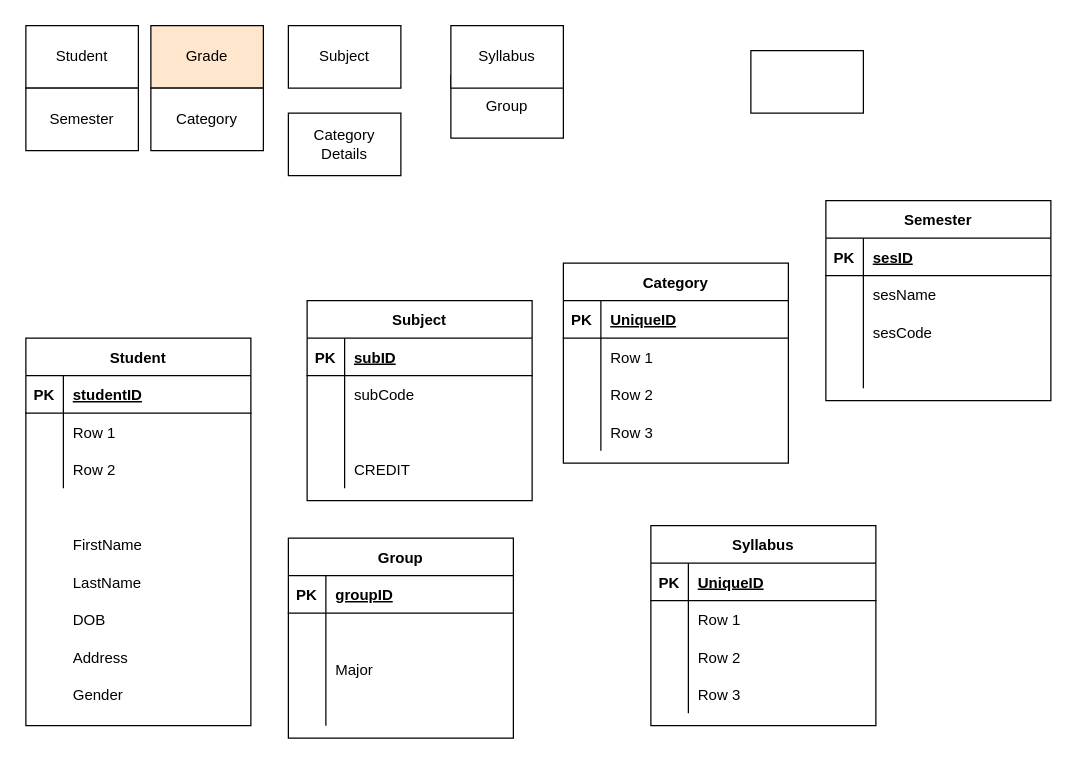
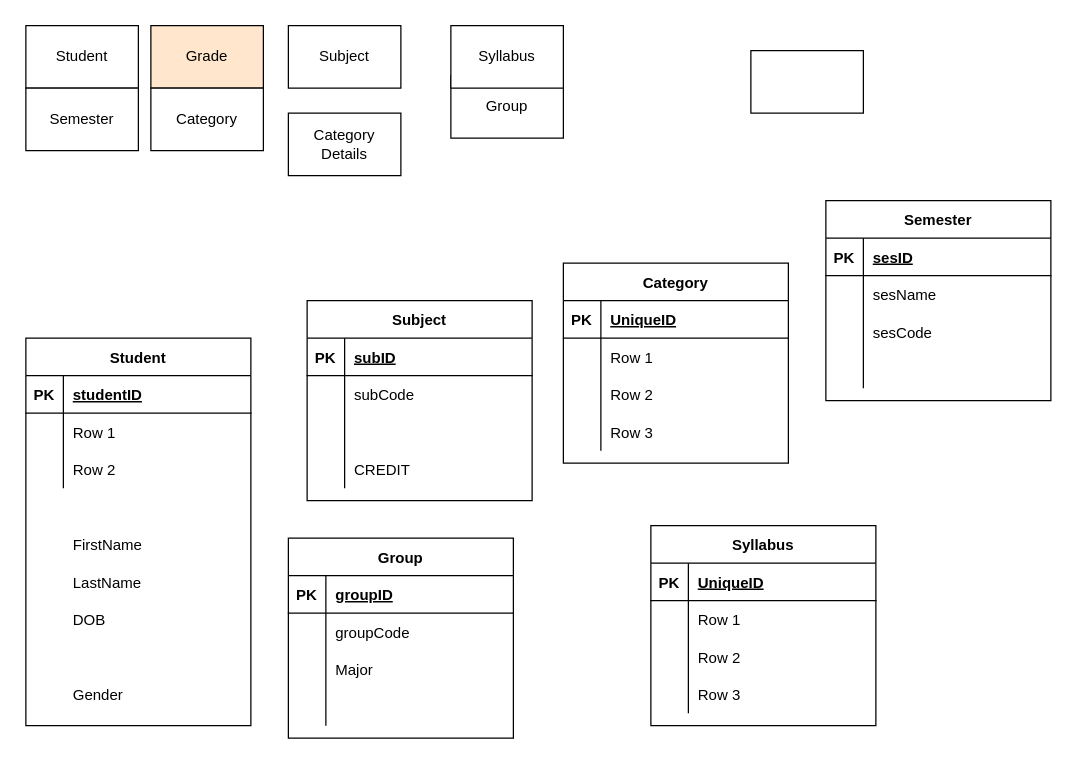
  <mxCell id="0" />
  <mxCell id="1" parent="0" />
  <mxCell id="2" value="Student" style="rounded=0;whiteSpace=wrap;html=1;" vertex="1" parent="1"><mxGeometry x="20" width="90" height="50" as="geometry" y="20" /></mxCell>
  <mxCell id="3" value="" style="rounded=0;whiteSpace=wrap;html=1;" vertex="1" parent="1"><mxGeometry x="600" y="40" width="90" height="50" as="geometry" /></mxCell>
  <mxCell id="4" value="Group" style="rounded=0;whiteSpace=wrap;html=1;" vertex="1" parent="1"><mxGeometry x="360" y="60" width="90" height="50" as="geometry" /></mxCell>
  <mxCell id="5" value="Category Details" style="rounded=0;whiteSpace=wrap;html=1;" vertex="1" parent="1"><mxGeometry x="230" y="90" width="90" height="50" as="geometry" /></mxCell>
  <mxCell id="6" value="Semester" style="rounded=0;whiteSpace=wrap;html=1;" vertex="1" parent="1"><mxGeometry x="20" y="70" width="90" height="50" as="geometry" /></mxCell>
  <mxCell id="7" value="Grade" style="rounded=0;whiteSpace=wrap;html=1;fillColor=#ffe6cc;" vertex="1" parent="1"><mxGeometry x="120" width="90" height="50" as="geometry" y="20" /></mxCell>
  <mxCell id="8" value="Syllabus" style="rounded=0;whiteSpace=wrap;html=1;" vertex="1" parent="1"><mxGeometry x="360" width="90" height="50" as="geometry" y="20" /></mxCell>
  <mxCell id="9" value="Category" style="rounded=0;whiteSpace=wrap;html=1;" vertex="1" parent="1"><mxGeometry x="120" y="70" width="90" height="50" as="geometry" /></mxCell>
  <mxCell id="10" value="Subject" style="rounded=0;whiteSpace=wrap;html=1;" vertex="1" parent="1"><mxGeometry x="230" width="90" height="50" as="geometry" y="20" /></mxCell>
  <mxCell id="11" value="Semester" style="shape=table;startSize=30;container=1;collapsible=1;childLayout=tableLayout;fixedRows=1;rowLines=0;fontStyle=1;align=center;resizeLast=1;" vertex="1" parent="1"><mxGeometry x="660" y="160" width="180" height="160" as="geometry"><mxRectangle x="280" y="390" width="90" height="30" as="alternateBounds" /></mxGeometry></mxCell>
  <mxCell id="12" value="" style="shape=partialRectangle;collapsible=0;dropTarget=0;pointerEvents=0;fillColor=none;top=0;left=0;bottom=1;right=0;points=[[0,0.5],[1,0.5]];portConstraint=eastwest;" vertex="1" parent="11"><mxGeometry y="30" width="180" height="30" as="geometry" /></mxCell>
  <mxCell id="13" value="PK" style="shape=partialRectangle;connectable=0;fillColor=none;top=0;left=0;bottom=0;right=0;fontStyle=1;overflow=hidden;" vertex="1" parent="12"><mxGeometry width="30" height="30" as="geometry" /></mxCell>
  <mxCell id="14" value="sesID" style="shape=partialRectangle;connectable=0;fillColor=none;top=0;left=0;bottom=0;right=0;align=left;spacingLeft=6;fontStyle=5;overflow=hidden;" vertex="1" parent="12"><mxGeometry x="30" width="150" height="30" as="geometry" /></mxCell>
  <mxCell id="15" value="" style="shape=partialRectangle;collapsible=0;dropTarget=0;pointerEvents=0;fillColor=none;top=0;left=0;bottom=0;right=0;points=[[0,0.5],[1,0.5]];portConstraint=eastwest;" vertex="1" parent="11"><mxGeometry y="60" width="180" height="30" as="geometry" /></mxCell>
  <mxCell id="16" value="" style="shape=partialRectangle;connectable=0;fillColor=none;top=0;left=0;bottom=0;right=0;editable=1;overflow=hidden;" vertex="1" parent="15"><mxGeometry width="30" height="30" as="geometry" /></mxCell>
  <mxCell id="17" value="sesName" style="shape=partialRectangle;connectable=0;fillColor=none;top=0;left=0;bottom=0;right=0;align=left;spacingLeft=6;overflow=hidden;" vertex="1" parent="15"><mxGeometry x="30" width="150" height="30" as="geometry" /></mxCell>
  <mxCell id="18" value="" style="shape=partialRectangle;collapsible=0;dropTarget=0;pointerEvents=0;fillColor=none;top=0;left=0;bottom=0;right=0;points=[[0,0.5],[1,0.5]];portConstraint=eastwest;" vertex="1" parent="11"><mxGeometry y="90" width="180" height="30" as="geometry" /></mxCell>
  <mxCell id="19" value="" style="shape=partialRectangle;connectable=0;fillColor=none;top=0;left=0;bottom=0;right=0;editable=1;overflow=hidden;" vertex="1" parent="18"><mxGeometry width="30" height="30" as="geometry" /></mxCell>
  <mxCell id="20" value="sesCode" style="shape=partialRectangle;connectable=0;fillColor=none;top=0;left=0;bottom=0;right=0;align=left;spacingLeft=6;overflow=hidden;" vertex="1" parent="18"><mxGeometry x="30" width="150" height="30" as="geometry" /></mxCell>
  <mxCell id="21" value="" style="shape=partialRectangle;collapsible=0;dropTarget=0;pointerEvents=0;fillColor=none;top=0;left=0;bottom=0;right=0;points=[[0,0.5],[1,0.5]];portConstraint=eastwest;" vertex="1" parent="11"><mxGeometry y="120" width="180" height="30" as="geometry" /></mxCell>
  <mxCell id="22" value="" style="shape=partialRectangle;connectable=0;fillColor=none;top=0;left=0;bottom=0;right=0;editable=1;overflow=hidden;" vertex="1" parent="21"><mxGeometry width="30" height="30" as="geometry" /></mxCell>
  <mxCell id="23" value="" style="shape=partialRectangle;connectable=0;fillColor=none;top=0;left=0;bottom=0;right=0;align=left;spacingLeft=6;overflow=hidden;" vertex="1" parent="21"><mxGeometry x="30" width="150" height="30" as="geometry" /></mxCell>
  <mxCell id="24" value="" style="group" vertex="1" connectable="0" parent="1"><mxGeometry x="20" y="270" width="180" height="310" as="geometry" /></mxCell>
  <mxCell id="25" value="Student" style="shape=table;startSize=30;container=1;collapsible=1;childLayout=tableLayout;fixedRows=1;rowLines=0;fontStyle=1;align=center;resizeLast=1;" vertex="1" parent="24"><mxGeometry width="180" height="310" as="geometry"><mxRectangle x="280" y="390" width="90" height="30" as="alternateBounds" /></mxGeometry></mxCell>
  <mxCell id="26" value="" style="shape=partialRectangle;collapsible=0;dropTarget=0;pointerEvents=0;fillColor=none;top=0;left=0;bottom=1;right=0;points=[[0,0.5],[1,0.5]];portConstraint=eastwest;" vertex="1" parent="25"><mxGeometry y="30" width="180" height="30" as="geometry" /></mxCell>
  <mxCell id="27" value="PK" style="shape=partialRectangle;connectable=0;fillColor=none;top=0;left=0;bottom=0;right=0;fontStyle=1;overflow=hidden;" vertex="1" parent="26"><mxGeometry width="30" height="30" as="geometry" /></mxCell>
  <mxCell id="28" value="studentID" style="shape=partialRectangle;connectable=0;fillColor=none;top=0;left=0;bottom=0;right=0;align=left;spacingLeft=6;fontStyle=5;overflow=hidden;" vertex="1" parent="26"><mxGeometry x="30" width="150" height="30" as="geometry" /></mxCell>
  <mxCell id="29" value="" style="shape=partialRectangle;collapsible=0;dropTarget=0;pointerEvents=0;fillColor=none;top=0;left=0;bottom=0;right=0;points=[[0,0.5],[1,0.5]];portConstraint=eastwest;" vertex="1" parent="25"><mxGeometry y="60" width="180" height="30" as="geometry" /></mxCell>
  <mxCell id="30" value="" style="shape=partialRectangle;connectable=0;fillColor=none;top=0;left=0;bottom=0;right=0;editable=1;overflow=hidden;" vertex="1" parent="29"><mxGeometry width="30" height="30" as="geometry" /></mxCell>
  <mxCell id="31" value="Row 1" style="shape=partialRectangle;connectable=0;fillColor=none;top=0;left=0;bottom=0;right=0;align=left;spacingLeft=6;overflow=hidden;" vertex="1" parent="29"><mxGeometry x="30" width="150" height="30" as="geometry" /></mxCell>
  <mxCell id="32" value="" style="shape=partialRectangle;collapsible=0;dropTarget=0;pointerEvents=0;fillColor=none;top=0;left=0;bottom=0;right=0;points=[[0,0.5],[1,0.5]];portConstraint=eastwest;" vertex="1" parent="25"><mxGeometry y="90" width="180" height="30" as="geometry" /></mxCell>
  <mxCell id="33" value="" style="shape=partialRectangle;connectable=0;fillColor=none;top=0;left=0;bottom=0;right=0;editable=1;overflow=hidden;" vertex="1" parent="32"><mxGeometry width="30" height="30" as="geometry" /></mxCell>
  <mxCell id="34" value="Row 2" style="shape=partialRectangle;connectable=0;fillColor=none;top=0;left=0;bottom=0;right=0;align=left;spacingLeft=6;overflow=hidden;" vertex="1" parent="32"><mxGeometry x="30" width="150" height="30" as="geometry" /></mxCell>
  <mxCell id="35" value="" style="shape=partialRectangle;collapsible=0;dropTarget=0;pointerEvents=0;fillColor=none;top=0;left=0;bottom=0;right=0;points=[[0,0.5],[1,0.5]];portConstraint=eastwest;" vertex="1" parent="25"><mxGeometry y="120" width="180" height="30" as="geometry" /></mxCell>
  <mxCell id="36" value="" style="shape=partialRectangle;connectable=0;fillColor=none;top=0;left=0;bottom=0;right=0;editable=1;overflow=hidden;" vertex="1" parent="35"><mxGeometry width="30" height="30" as="geometry" /></mxCell>
  <mxCell id="37" value="" style="group" vertex="1" connectable="0" parent="24"><mxGeometry x="30" y="150" width="150" height="150" as="geometry" /></mxCell>
  <mxCell id="38" value="FirstName" style="shape=partialRectangle;connectable=0;fillColor=none;top=0;left=0;bottom=0;right=0;align=left;spacingLeft=6;overflow=hidden;" vertex="1" parent="37"><mxGeometry width="150" height="30" as="geometry" /></mxCell>
  <mxCell id="39" value="LastName" style="shape=partialRectangle;connectable=0;fillColor=none;top=0;left=0;bottom=0;right=0;align=left;spacingLeft=6;overflow=hidden;" vertex="1" parent="37"><mxGeometry y="30" width="150" height="30" as="geometry" /></mxCell>
  <mxCell id="40" value="DOB" style="shape=partialRectangle;connectable=0;fillColor=none;top=0;left=0;bottom=0;right=0;align=left;spacingLeft=6;overflow=hidden;" vertex="1" parent="37"><mxGeometry y="60" width="150" height="30" as="geometry" /></mxCell>
- <mxCell id="41" value="Address" style="shape=partialRectangle;connectable=0;fillColor=none;top=0;left=0;bottom=0;right=0;align=left;spacingLeft=6;overflow=hidden;" vertex="1" parent="37"><mxGeometry y="90" width="150" height="30" as="geometry" /></mxCell>
  <mxCell id="42" value="Gender" style="shape=partialRectangle;connectable=0;fillColor=none;top=0;left=0;bottom=0;right=0;align=left;spacingLeft=6;overflow=hidden;" vertex="1" parent="37"><mxGeometry y="120" width="150" height="30" as="geometry" /></mxCell>
  <mxCell id="43" value="Subject" style="shape=table;startSize=30;container=1;collapsible=1;childLayout=tableLayout;fixedRows=1;rowLines=0;fontStyle=1;align=center;resizeLast=1;" vertex="1" parent="1"><mxGeometry x="245" y="240" width="180" height="160" as="geometry" /></mxCell>
  <mxCell id="44" value="" style="shape=partialRectangle;collapsible=0;dropTarget=0;pointerEvents=0;fillColor=none;top=0;left=0;bottom=1;right=0;points=[[0,0.5],[1,0.5]];portConstraint=eastwest;" vertex="1" parent="43"><mxGeometry y="30" width="180" height="30" as="geometry" /></mxCell>
  <mxCell id="45" value="PK" style="shape=partialRectangle;connectable=0;fillColor=none;top=0;left=0;bottom=0;right=0;fontStyle=1;overflow=hidden;" vertex="1" parent="44"><mxGeometry width="30" height="30" as="geometry" /></mxCell>
  <mxCell id="46" value="subID" style="shape=partialRectangle;connectable=0;fillColor=none;top=0;left=0;bottom=0;right=0;align=left;spacingLeft=6;fontStyle=5;overflow=hidden;" vertex="1" parent="44"><mxGeometry x="30" width="150" height="30" as="geometry" /></mxCell>
  <mxCell id="47" value="" style="shape=partialRectangle;collapsible=0;dropTarget=0;pointerEvents=0;fillColor=none;top=0;left=0;bottom=0;right=0;points=[[0,0.5],[1,0.5]];portConstraint=eastwest;" vertex="1" parent="43"><mxGeometry y="60" width="180" height="30" as="geometry" /></mxCell>
  <mxCell id="48" value="" style="shape=partialRectangle;connectable=0;fillColor=none;top=0;left=0;bottom=0;right=0;editable=1;overflow=hidden;" vertex="1" parent="47"><mxGeometry width="30" height="30" as="geometry" /></mxCell>
  <mxCell id="49" value="subCode" style="shape=partialRectangle;connectable=0;fillColor=none;top=0;left=0;bottom=0;right=0;align=left;spacingLeft=6;overflow=hidden;" vertex="1" parent="47"><mxGeometry x="30" width="150" height="30" as="geometry" /></mxCell>
  <mxCell id="50" value="" style="shape=partialRectangle;collapsible=0;dropTarget=0;pointerEvents=0;fillColor=none;top=0;left=0;bottom=0;right=0;points=[[0,0.5],[1,0.5]];portConstraint=eastwest;" vertex="1" parent="43"><mxGeometry y="90" width="180" height="30" as="geometry" /></mxCell>
  <mxCell id="51" value="" style="shape=partialRectangle;connectable=0;fillColor=none;top=0;left=0;bottom=0;right=0;editable=1;overflow=hidden;" vertex="1" parent="50"><mxGeometry width="30" height="30" as="geometry" /></mxCell>
  <mxCell id="52" value="" style="shape=partialRectangle;collapsible=0;dropTarget=0;pointerEvents=0;fillColor=none;top=0;left=0;bottom=0;right=0;points=[[0,0.5],[1,0.5]];portConstraint=eastwest;" vertex="1" parent="43"><mxGeometry y="120" width="180" height="30" as="geometry" /></mxCell>
  <mxCell id="53" value="" style="shape=partialRectangle;connectable=0;fillColor=none;top=0;left=0;bottom=0;right=0;editable=1;overflow=hidden;" vertex="1" parent="52"><mxGeometry width="30" height="30" as="geometry" /></mxCell>
  <mxCell id="54" value="CREDIT" style="shape=partialRectangle;connectable=0;fillColor=none;top=0;left=0;bottom=0;right=0;align=left;spacingLeft=6;overflow=hidden;" vertex="1" parent="52"><mxGeometry x="30" width="150" height="30" as="geometry" /></mxCell>
  <mxCell id="55" value="Group" style="shape=table;startSize=30;container=1;collapsible=1;childLayout=tableLayout;fixedRows=1;rowLines=0;fontStyle=1;align=center;resizeLast=1;" vertex="1" parent="1"><mxGeometry x="230" y="430" width="180" height="160" as="geometry" /></mxCell>
  <mxCell id="56" value="" style="shape=partialRectangle;collapsible=0;dropTarget=0;pointerEvents=0;fillColor=none;top=0;left=0;bottom=1;right=0;points=[[0,0.5],[1,0.5]];portConstraint=eastwest;" vertex="1" parent="55"><mxGeometry y="30" width="180" height="30" as="geometry" /></mxCell>
  <mxCell id="57" value="PK" style="shape=partialRectangle;connectable=0;fillColor=none;top=0;left=0;bottom=0;right=0;fontStyle=1;overflow=hidden;" vertex="1" parent="56"><mxGeometry width="30" height="30" as="geometry" /></mxCell>
  <mxCell id="58" value="groupID" style="shape=partialRectangle;connectable=0;fillColor=none;top=0;left=0;bottom=0;right=0;align=left;spacingLeft=6;fontStyle=5;overflow=hidden;" vertex="1" parent="56"><mxGeometry x="30" width="150" height="30" as="geometry" /></mxCell>
  <mxCell id="59" value="" style="shape=partialRectangle;collapsible=0;dropTarget=0;pointerEvents=0;fillColor=none;top=0;left=0;bottom=0;right=0;points=[[0,0.5],[1,0.5]];portConstraint=eastwest;" vertex="1" parent="55"><mxGeometry y="60" width="180" height="30" as="geometry" /></mxCell>
  <mxCell id="60" value="" style="shape=partialRectangle;connectable=0;fillColor=none;top=0;left=0;bottom=0;right=0;editable=1;overflow=hidden;" vertex="1" parent="59"><mxGeometry width="30" height="30" as="geometry" /></mxCell>
+ <mxCell id="61" value="groupCode" style="shape=partialRectangle;connectable=0;fillColor=none;top=0;left=0;bottom=0;right=0;align=left;spacingLeft=6;overflow=hidden;" vertex="1" parent="59"><mxGeometry x="30" width="150" height="30" as="geometry" /></mxCell>
  <mxCell id="62" value="" style="shape=partialRectangle;collapsible=0;dropTarget=0;pointerEvents=0;fillColor=none;top=0;left=0;bottom=0;right=0;points=[[0,0.5],[1,0.5]];portConstraint=eastwest;" vertex="1" parent="55"><mxGeometry y="90" width="180" height="30" as="geometry" /></mxCell>
  <mxCell id="63" value="" style="shape=partialRectangle;connectable=0;fillColor=none;top=0;left=0;bottom=0;right=0;editable=1;overflow=hidden;" vertex="1" parent="62"><mxGeometry width="30" height="30" as="geometry" /></mxCell>
  <mxCell id="64" value="Major" style="shape=partialRectangle;connectable=0;fillColor=none;top=0;left=0;bottom=0;right=0;align=left;spacingLeft=6;overflow=hidden;" vertex="1" parent="62"><mxGeometry x="30" width="150" height="30" as="geometry" /></mxCell>
  <mxCell id="65" value="" style="shape=partialRectangle;collapsible=0;dropTarget=0;pointerEvents=0;fillColor=none;top=0;left=0;bottom=0;right=0;points=[[0,0.5],[1,0.5]];portConstraint=eastwest;" vertex="1" parent="55"><mxGeometry y="120" width="180" height="30" as="geometry" /></mxCell>
  <mxCell id="66" value="" style="shape=partialRectangle;connectable=0;fillColor=none;top=0;left=0;bottom=0;right=0;editable=1;overflow=hidden;" vertex="1" parent="65"><mxGeometry width="30" height="30" as="geometry" /></mxCell>
  <mxCell id="67" value="" style="shape=partialRectangle;connectable=0;fillColor=none;top=0;left=0;bottom=0;right=0;align=left;spacingLeft=6;overflow=hidden;" vertex="1" parent="65"><mxGeometry x="30" width="150" height="30" as="geometry" /></mxCell>
  <mxCell id="68" value="Category" style="shape=table;startSize=30;container=1;collapsible=1;childLayout=tableLayout;fixedRows=1;rowLines=0;fontStyle=1;align=center;resizeLast=1;" vertex="1" parent="1"><mxGeometry x="450" y="210" width="180" height="160" as="geometry" /></mxCell>
  <mxCell id="69" value="" style="shape=partialRectangle;collapsible=0;dropTarget=0;pointerEvents=0;fillColor=none;top=0;left=0;bottom=1;right=0;points=[[0,0.5],[1,0.5]];portConstraint=eastwest;" vertex="1" parent="68"><mxGeometry y="30" width="180" height="30" as="geometry" /></mxCell>
  <mxCell id="70" value="PK" style="shape=partialRectangle;connectable=0;fillColor=none;top=0;left=0;bottom=0;right=0;fontStyle=1;overflow=hidden;" vertex="1" parent="69"><mxGeometry width="30" height="30" as="geometry" /></mxCell>
  <mxCell id="71" value="UniqueID" style="shape=partialRectangle;connectable=0;fillColor=none;top=0;left=0;bottom=0;right=0;align=left;spacingLeft=6;fontStyle=5;overflow=hidden;" vertex="1" parent="69"><mxGeometry x="30" width="150" height="30" as="geometry" /></mxCell>
  <mxCell id="72" value="" style="shape=partialRectangle;collapsible=0;dropTarget=0;pointerEvents=0;fillColor=none;top=0;left=0;bottom=0;right=0;points=[[0,0.5],[1,0.5]];portConstraint=eastwest;" vertex="1" parent="68"><mxGeometry y="60" width="180" height="30" as="geometry" /></mxCell>
  <mxCell id="73" value="" style="shape=partialRectangle;connectable=0;fillColor=none;top=0;left=0;bottom=0;right=0;editable=1;overflow=hidden;" vertex="1" parent="72"><mxGeometry width="30" height="30" as="geometry" /></mxCell>
  <mxCell id="74" value="Row 1" style="shape=partialRectangle;connectable=0;fillColor=none;top=0;left=0;bottom=0;right=0;align=left;spacingLeft=6;overflow=hidden;" vertex="1" parent="72"><mxGeometry x="30" width="150" height="30" as="geometry" /></mxCell>
  <mxCell id="75" value="" style="shape=partialRectangle;collapsible=0;dropTarget=0;pointerEvents=0;fillColor=none;top=0;left=0;bottom=0;right=0;points=[[0,0.5],[1,0.5]];portConstraint=eastwest;" vertex="1" parent="68"><mxGeometry y="90" width="180" height="30" as="geometry" /></mxCell>
  <mxCell id="76" value="" style="shape=partialRectangle;connectable=0;fillColor=none;top=0;left=0;bottom=0;right=0;editable=1;overflow=hidden;" vertex="1" parent="75"><mxGeometry width="30" height="30" as="geometry" /></mxCell>
  <mxCell id="77" value="Row 2" style="shape=partialRectangle;connectable=0;fillColor=none;top=0;left=0;bottom=0;right=0;align=left;spacingLeft=6;overflow=hidden;" vertex="1" parent="75"><mxGeometry x="30" width="150" height="30" as="geometry" /></mxCell>
  <mxCell id="78" value="" style="shape=partialRectangle;collapsible=0;dropTarget=0;pointerEvents=0;fillColor=none;top=0;left=0;bottom=0;right=0;points=[[0,0.5],[1,0.5]];portConstraint=eastwest;" vertex="1" parent="68"><mxGeometry y="120" width="180" height="30" as="geometry" /></mxCell>
  <mxCell id="79" value="" style="shape=partialRectangle;connectable=0;fillColor=none;top=0;left=0;bottom=0;right=0;editable=1;overflow=hidden;" vertex="1" parent="78"><mxGeometry width="30" height="30" as="geometry" /></mxCell>
  <mxCell id="80" value="Row 3" style="shape=partialRectangle;connectable=0;fillColor=none;top=0;left=0;bottom=0;right=0;align=left;spacingLeft=6;overflow=hidden;" vertex="1" parent="78"><mxGeometry x="30" width="150" height="30" as="geometry" /></mxCell>
  <mxCell id="81" value="Syllabus" style="shape=table;startSize=30;container=1;collapsible=1;childLayout=tableLayout;fixedRows=1;rowLines=0;fontStyle=1;align=center;resizeLast=1;" vertex="1" parent="1"><mxGeometry x="520" y="420" width="180" height="160" as="geometry" /></mxCell>
  <mxCell id="82" value="" style="shape=partialRectangle;collapsible=0;dropTarget=0;pointerEvents=0;fillColor=none;top=0;left=0;bottom=1;right=0;points=[[0,0.5],[1,0.5]];portConstraint=eastwest;" vertex="1" parent="81"><mxGeometry y="30" width="180" height="30" as="geometry" /></mxCell>
  <mxCell id="83" value="PK" style="shape=partialRectangle;connectable=0;fillColor=none;top=0;left=0;bottom=0;right=0;fontStyle=1;overflow=hidden;" vertex="1" parent="82"><mxGeometry width="30" height="30" as="geometry" /></mxCell>
  <mxCell id="84" value="UniqueID" style="shape=partialRectangle;connectable=0;fillColor=none;top=0;left=0;bottom=0;right=0;align=left;spacingLeft=6;fontStyle=5;overflow=hidden;" vertex="1" parent="82"><mxGeometry x="30" width="150" height="30" as="geometry" /></mxCell>
  <mxCell id="85" value="" style="shape=partialRectangle;collapsible=0;dropTarget=0;pointerEvents=0;fillColor=none;top=0;left=0;bottom=0;right=0;points=[[0,0.5],[1,0.5]];portConstraint=eastwest;" vertex="1" parent="81"><mxGeometry y="60" width="180" height="30" as="geometry" /></mxCell>
  <mxCell id="86" value="" style="shape=partialRectangle;connectable=0;fillColor=none;top=0;left=0;bottom=0;right=0;editable=1;overflow=hidden;" vertex="1" parent="85"><mxGeometry width="30" height="30" as="geometry" /></mxCell>
  <mxCell id="87" value="Row 1" style="shape=partialRectangle;connectable=0;fillColor=none;top=0;left=0;bottom=0;right=0;align=left;spacingLeft=6;overflow=hidden;" vertex="1" parent="85"><mxGeometry x="30" width="150" height="30" as="geometry" /></mxCell>
  <mxCell id="88" value="" style="shape=partialRectangle;collapsible=0;dropTarget=0;pointerEvents=0;fillColor=none;top=0;left=0;bottom=0;right=0;points=[[0,0.5],[1,0.5]];portConstraint=eastwest;" vertex="1" parent="81"><mxGeometry y="90" width="180" height="30" as="geometry" /></mxCell>
  <mxCell id="89" value="" style="shape=partialRectangle;connectable=0;fillColor=none;top=0;left=0;bottom=0;right=0;editable=1;overflow=hidden;" vertex="1" parent="88"><mxGeometry width="30" height="30" as="geometry" /></mxCell>
  <mxCell id="90" value="Row 2" style="shape=partialRectangle;connectable=0;fillColor=none;top=0;left=0;bottom=0;right=0;align=left;spacingLeft=6;overflow=hidden;" vertex="1" parent="88"><mxGeometry x="30" width="150" height="30" as="geometry" /></mxCell>
  <mxCell id="91" value="" style="shape=partialRectangle;collapsible=0;dropTarget=0;pointerEvents=0;fillColor=none;top=0;left=0;bottom=0;right=0;points=[[0,0.5],[1,0.5]];portConstraint=eastwest;" vertex="1" parent="81"><mxGeometry y="120" width="180" height="30" as="geometry" /></mxCell>
  <mxCell id="92" value="" style="shape=partialRectangle;connectable=0;fillColor=none;top=0;left=0;bottom=0;right=0;editable=1;overflow=hidden;" vertex="1" parent="91"><mxGeometry width="30" height="30" as="geometry" /></mxCell>
  <mxCell id="93" value="Row 3" style="shape=partialRectangle;connectable=0;fillColor=none;top=0;left=0;bottom=0;right=0;align=left;spacingLeft=6;overflow=hidden;" vertex="1" parent="91"><mxGeometry x="30" width="150" height="30" as="geometry" /></mxCell>
